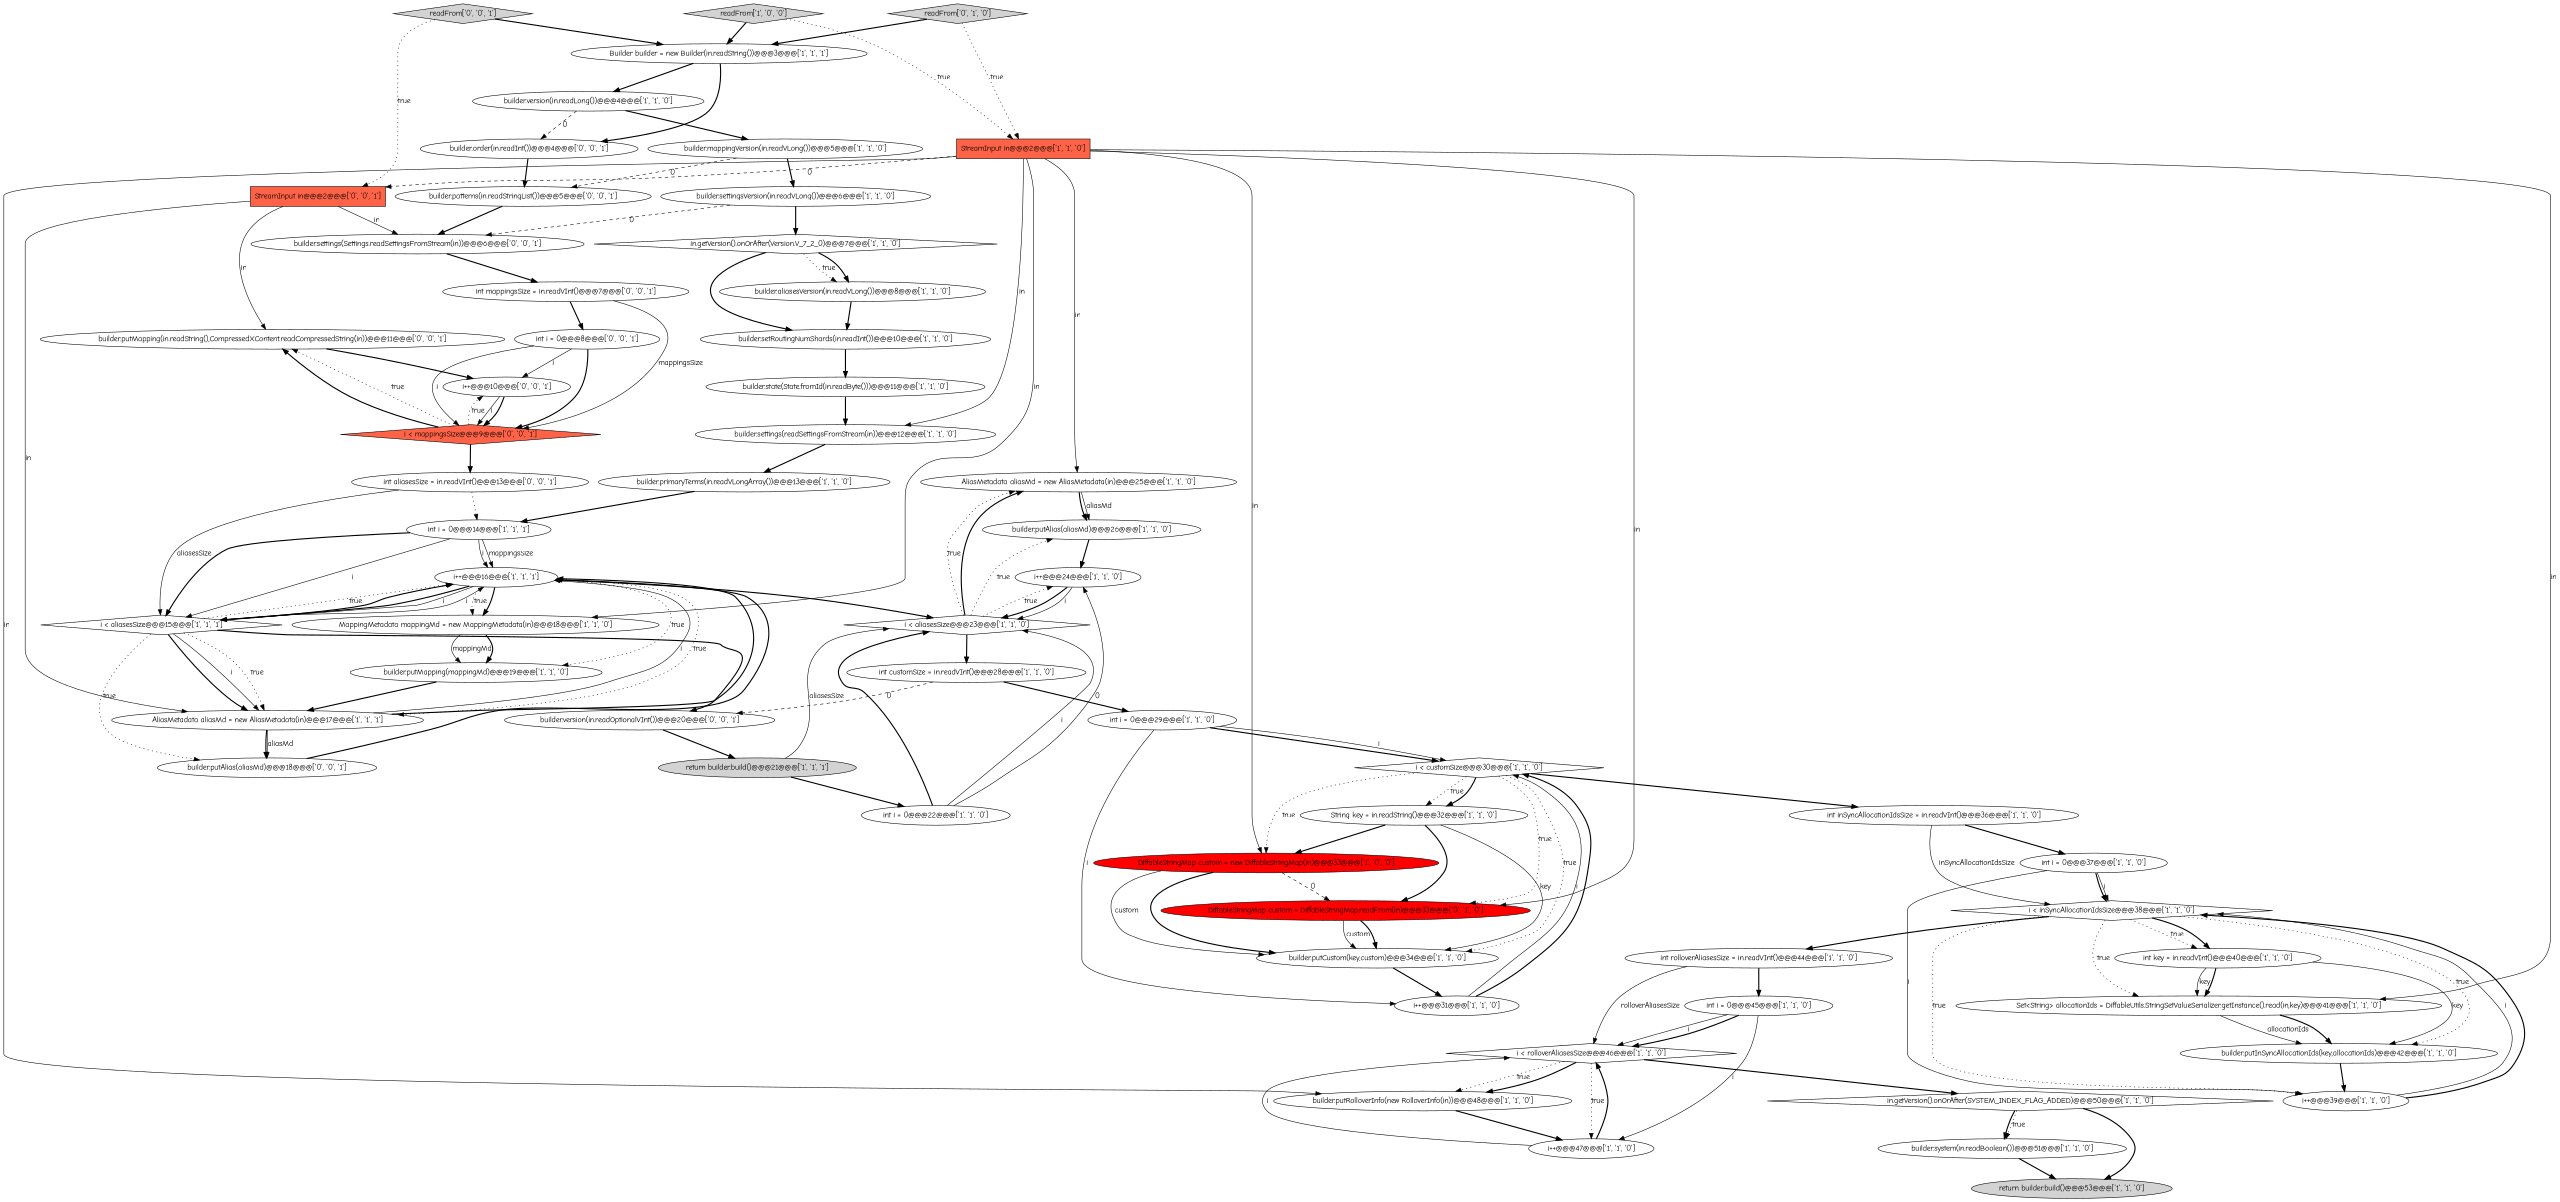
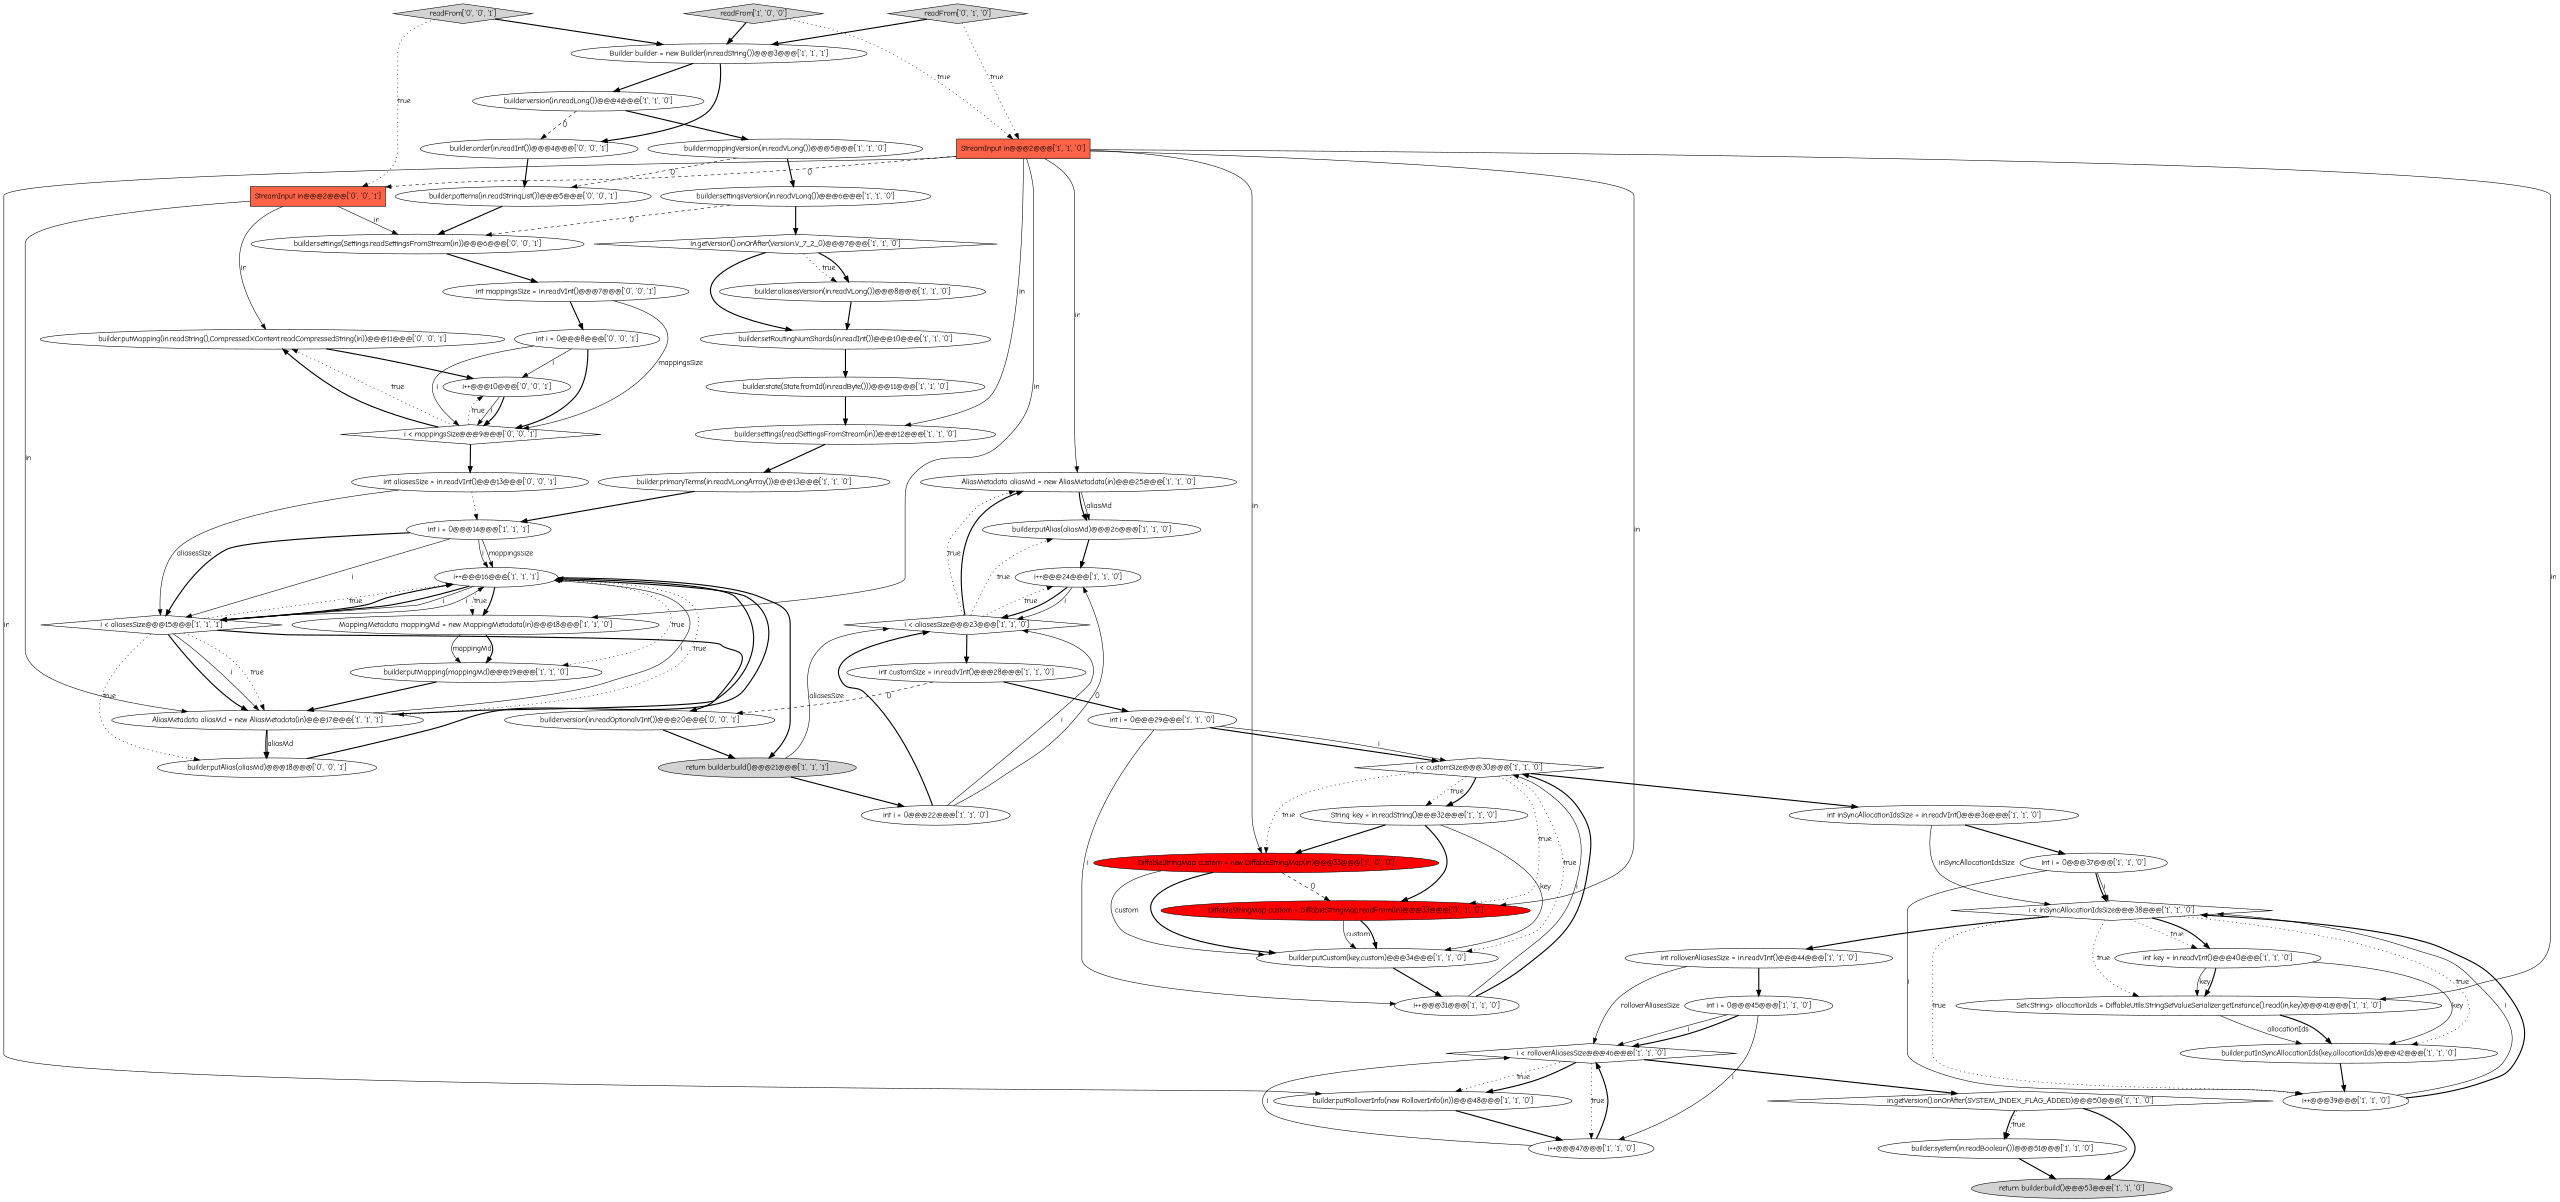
  digraph {
    fontname="Comic Neue"
    node [fillcolor=white fontname="Comic Neue" shape=ellipse style=filled]
    edge [fontname="Comic Neue" style=bold]
    n1 [fillcolor=tomato label="StreamInput in@@@2@@@['1', '1', '0']" shape=box]
    n2 [label="AliasMetadata aliasMd = new AliasMetadata(in)@@@25@@@['1', '1', '0']"]
    n3 [fillcolor=red label="DiffableStringMap custom = DiffableStringMap.readFrom(in)@@@33@@@['0', '1', '0']"]
    n4 [label="builder.settings(readSettingsFromStream(in))@@@12@@@['1', '1', '0']"]
    n5 [label="Set<String> allocationIds = DiffableUtils.StringSetValueSerializer.getInstance().read(in,key)@@@41@@@['1', '1', '0']"]
    n6 [fillcolor=red label="DiffableStringMap custom = new DiffableStringMap(in)@@@33@@@['1', '0', '0']"]
    n7 [label="builder.putRolloverInfo(new RolloverInfo(in))@@@48@@@['1', '1', '0']"]
    n8 [label="MappingMetadata mappingMd = new MappingMetadata(in)@@@18@@@['1', '1', '0']"]
    n9 [fillcolor=tomato label="StreamInput in@@@2@@@['0', '0', '1']" shape=box]
    n10 [label="builder.putAlias(aliasMd)@@@26@@@['1', '1', '0']"]
    n11 [label="builder.putCustom(key,custom)@@@34@@@['1', '1', '0']"]
    n12 [label="builder.primaryTerms(in.readVLongArray())@@@13@@@['1', '1', '0']"]
    n13 [label="builder.putInSyncAllocationIds(key,allocationIds)@@@42@@@['1', '1', '0']"]
    n14 [label="i++@@@47@@@['1', '1', '0']"]
    n15 [label="builder.putMapping(mappingMd)@@@19@@@['1', '1', '0']"]
    n16 [label="AliasMetadata aliasMd = new AliasMetadata(in)@@@17@@@['1', '1', '1']"]
    n17 [label="builder.putMapping(in.readString(),CompressedXContent.readCompressedString(in))@@@11@@@['0', '0', '1']"]
    n18 [label="builder.settings(Settings.readSettingsFromStream(in))@@@6@@@['0', '0', '1']"]
    n19 [label="i++@@@24@@@['1', '1', '0']"]
    n20 [label="i < rolloverAliasesSize@@@46@@@['1', '1', '0']" shape=diamond]
    n21 [label="in.getVersion().onOrAfter(SYSTEM_INDEX_FLAG_ADDED)@@@50@@@['1', '1', '0']" shape=diamond]
    n22 [label="builder.system(in.readBoolean())@@@51@@@['1', '1', '0']"]
    n23 [fillcolor=lightgray label="return builder.build()@@@53@@@['1', '1', '0']"]
    n24 [label="builder.version(in.readLong())@@@4@@@['1', '1', '0']"]
    n25 [label="builder.mappingVersion(in.readVLong())@@@5@@@['1', '1', '0']"]
    n26 [label="builder.order(in.readInt())@@@4@@@['0', '0', '1']"]
    n27 [label="builder.settingsVersion(in.readVLong())@@@6@@@['1', '1', '0']"]
    n28 [label="builder.patterns(in.readStringList())@@@5@@@['0', '0', '1']"]
    n29 [label="int i = 0@@@45@@@['1', '1', '0']"]
    n30 [label="i++@@@16@@@['1', '1', '1']"]
    n31 [label="builder.putAlias(aliasMd)@@@18@@@['0', '0', '1']"]
    n32 [label="i < aliasesSize@@@15@@@['1', '1', '1']" shape=diamond]
    n33 [fillcolor=lightgray label="return builder.build()@@@21@@@['1', '1', '1']"]
    n34 [label="int i = 0@@@8@@@['0', '0', '1']"]
    n35 [label="i++@@@10@@@['0', '0', '1']"]
-   n36 [fillcolor=tomato label="i < mappingsSize@@@9@@@['0', '0', '1']" shape=diamond]
+   n36 [label="i < mappingsSize@@@9@@@['0', '0', '1']" shape=diamond]
    n37 [label="int aliasesSize = in.readVInt()@@@13@@@['0', '0', '1']"]
    n38 [label="i < customSize@@@30@@@['1', '1', '0']" shape=diamond]
    n39 [label="int inSyncAllocationIdsSize = in.readVInt()@@@36@@@['1', '1', '0']"]
    n40 [label="String key = in.readString()@@@32@@@['1', '1', '0']"]
    n41 [label="i++@@@31@@@['1', '1', '0']"]
    n42 [label="i < inSyncAllocationIdsSize@@@38@@@['1', '1', '0']" shape=diamond]
    n43 [label="int i = 0@@@37@@@['1', '1', '0']"]
    n44 [label="i++@@@39@@@['1', '1', '0']"]
    n45 [label="i < aliasesSize@@@23@@@['1', '1', '0']" shape=diamond]
    n46 [label="int customSize = in.readVInt()@@@28@@@['1', '1', '0']"]
    n47 [label="int i = 0@@@29@@@['1', '1', '0']"]
    n48 [label="builder.version(in.readOptionalVInt())@@@20@@@['0', '0', '1']"]
    n49 [label="int i = 0@@@14@@@['1', '1', '1']"]
    n50 [label="int i = 0@@@22@@@['1', '1', '0']"]
    n51 [label="in.getVersion().onOrAfter(Version.V_7_2_0)@@@7@@@['1', '1', '0']" shape=diamond]
    n52 [label="builder.setRoutingNumShards(in.readInt())@@@10@@@['1', '1', '0']"]
    n53 [label="builder.aliasesVersion(in.readVLong())@@@8@@@['1', '1', '0']"]
    n54 [label="builder.state(State.fromId(in.readByte()))@@@11@@@['1', '1', '0']"]
    n55 [label="int rolloverAliasesSize = in.readVInt()@@@44@@@['1', '1', '0']"]
    n56 [label="int key = in.readVInt()@@@40@@@['1', '1', '0']"]
    n57 [label="int mappingsSize = in.readVInt()@@@7@@@['0', '0', '1']"]
    n58 [label="Builder builder = new Builder(in.readString())@@@3@@@['1', '1', '1']"]
    n59 [fillcolor=lightgray label="readFrom['0', '0', '1']" shape=diamond]
    n60 [fillcolor=lightgray label="readFrom['1', '0', '0']" shape=diamond]
    n61 [fillcolor=lightgray label="readFrom['0', '1', '0']" shape=diamond]
    n1 -> n2 [label=in style=solid]
    n1 -> n3 [label=in style=solid]
    n1 -> n4 [label=in style=solid]
    n1 -> n5 [label=in style=solid]
    n1 -> n6 [label=in style=solid]
    n1 -> n7 [label=in style=solid]
    n1 -> n8 [label=in style=solid]
    n1 -> n9 [label=0 style=dashed]
    n2 -> n10
    n2 -> n10 [label=aliasMd style=solid]
    n3 -> n11 [label=custom style=solid]
    n3 -> n11
    n4 -> n12
    n5 -> n13 [label=allocationIds style=solid]
    n5 -> n13
    n6 -> n3 [label=0 style=dashed]
    n6 -> n11 [label=custom style=solid]
    n6 -> n11
    n7 -> n14
    n8 -> n15 [label=mappingMd style=solid]
    n8 -> n15
    n9 -> n16 [label=in style=solid]
    n9 -> n17 [label=in style=solid]
    n9 -> n18 [label=in style=solid]
    n10 -> n19
    n11 -> n41
    n12 -> n49
    n13 -> n44
    n14 -> n20
    n14 -> n20 [label=i style=solid]
    n15 -> n16
    n16 -> n30 [label=i style=solid]
    n16 -> n30
    n16 -> n31
    n16 -> n31 [label=aliasMd style=solid]
    n17 -> n35
    n18 -> n57
    n19 -> n45
    n19 -> n45 [label=i style=solid]
    n20 -> n7 [label=true style=dotted]
    n20 -> n7
    n20 -> n14 [label=true style=dotted]
    n20 -> n21
    n21 -> n22
    n21 -> n22 [label=true style=dotted]
    n21 -> n23
    n22 -> n23
    n24 -> n25
    n24 -> n26 [label=0 style=dashed]
    n25 -> n27
    n25 -> n28 [label=0 style=dashed]
    n26 -> n28
    n27 -> n18 [label=0 style=dashed]
    n27 -> n51
    n28 -> n18
    n29 -> n14 [label=i style=solid]
    n29 -> n20
    n29 -> n20 [label=i style=solid]
    n30 -> n8
    n30 -> n8 [label=true style=dotted]
    n30 -> n15 [label=true style=dotted]
    n30 -> n16 [label=true style=dotted]
    n30 -> n32
    n30 -> n32 [label=i style=solid]
-   n30 -> n45
+   n30 -> n33
    n31 -> n30
    n32 -> n16
    n32 -> n16 [label=i style=solid]
    n32 -> n16 [label=true style=dotted]
    n32 -> n30 [label=i style=solid]
    n32 -> n30 [label=true style=dotted]
    n32 -> n30
    n32 -> n31 [label=true style=dotted]
    n32 -> n48
    n33 -> n45 [label=aliasesSize style=solid]
    n33 -> n50
    n34 -> n35 [label=i style=solid]
    n34 -> n36 [label=i style=solid]
    n34 -> n36
    n35 -> n36 [label=i style=solid]
    n35 -> n36
    n36 -> n17 [label=true style=dotted]
    n36 -> n17
    n36 -> n35 [label=true style=dotted]
    n36 -> n37
    n37 -> n32 [label=aliasesSize style=solid]
    n37 -> n49 [style=dotted]
    n38 -> n3 [label=true style=dotted]
    n38 -> n6 [label=true style=dotted]
    n38 -> n11 [label=true style=dotted]
    n38 -> n39
    n38 -> n40 [label=true style=dotted]
    n38 -> n40
    n39 -> n42 [label=inSyncAllocationIdsSize style=solid]
    n39 -> n43
    n40 -> n3
    n40 -> n6
    n40 -> n11 [label=key style=solid]
    n41 -> n38 [label=i style=solid]
    n41 -> n38
    n42 -> n5 [label=true style=dotted]
    n42 -> n13 [label=true style=dotted]
    n42 -> n44 [label=true style=dotted]
    n42 -> n55
    n42 -> n56 [label=true style=dotted]
    n42 -> n56
    n43 -> n42 [label=i style=solid]
    n43 -> n42
    n43 -> n44 [label=i style=solid]
    n44 -> n42 [label=i style=solid]
    n44 -> n42
    n45 -> n2
    n45 -> n2 [label=true style=dotted]
    n45 -> n10 [label=true style=dotted]
    n45 -> n19 [label=true style=dotted]
    n45 -> n46
    n46 -> n47
    n46 -> n48 [label=0 style=dashed]
    n47 -> n38
    n47 -> n38 [label=i style=solid]
    n47 -> n41 [label=i style=solid]
    n48 -> n33
    n49 -> n30 [label=i style=solid]
    n49 -> n30 [label=mappingsSize style=solid]
    n49 -> n32
    n49 -> n32 [label=i style=solid]
    n50 -> n19 [label=0 style=solid]
    n50 -> n45 [label=i style=solid]
    n50 -> n45
    n51 -> n52
    n51 -> n53 [label=true style=dotted]
    n51 -> n53
    n52 -> n54
    n53 -> n52
    n54 -> n4
    n55 -> n20 [label=rolloverAliasesSize style=solid]
    n55 -> n29
    n56 -> n5 [label=key style=solid]
    n56 -> n5
    n56 -> n13 [label=key style=solid]
    n57 -> n34
    n57 -> n36 [label=mappingsSize style=solid]
    n58 -> n24
    n58 -> n26
    n59 -> n9 [label=true style=dotted]
    n59 -> n58
    n60 -> n1 [label=true style=dotted]
    n60 -> n58
    n61 -> n1 [label=true style=dotted]
    n61 -> n58
  }
